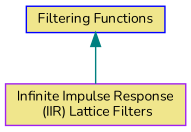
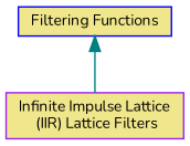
  digraph {
    rankdir=TB
    fontname=Nunito
    node [fillcolor=khaki fontname=Nunito fontsize=10 shape=record style=filled]
    n1 [color=blue height=0.2 label="Filtering Functions" width=0.4]
-   n2 [color=purple fontcolor=black height=0.2 label="Infinite Impulse Response\l (IIR) Lattice Filters" width=0.4]
+   n2 [color=purple fontcolor=black height=0.2 label="Infinite Impulse Lattice\l (IIR) Lattice Filters" width=0.4]
    n1 -> n2 [dir=back fontname=Nunito fontsize=10 labelfontname=Helvetica labelfontsize=10 shape=plaintext style=solid color=teal]
  }
